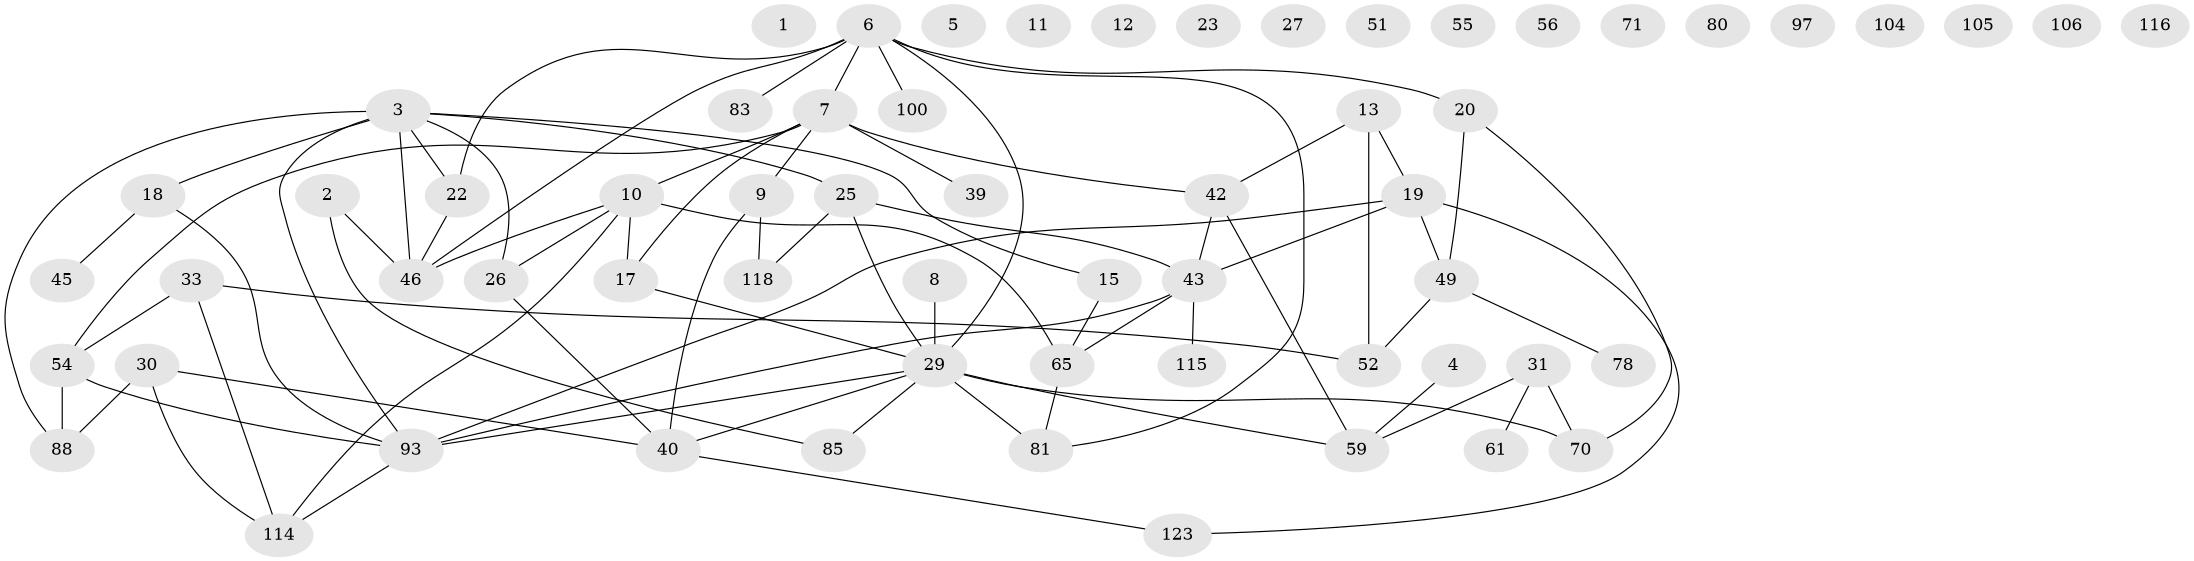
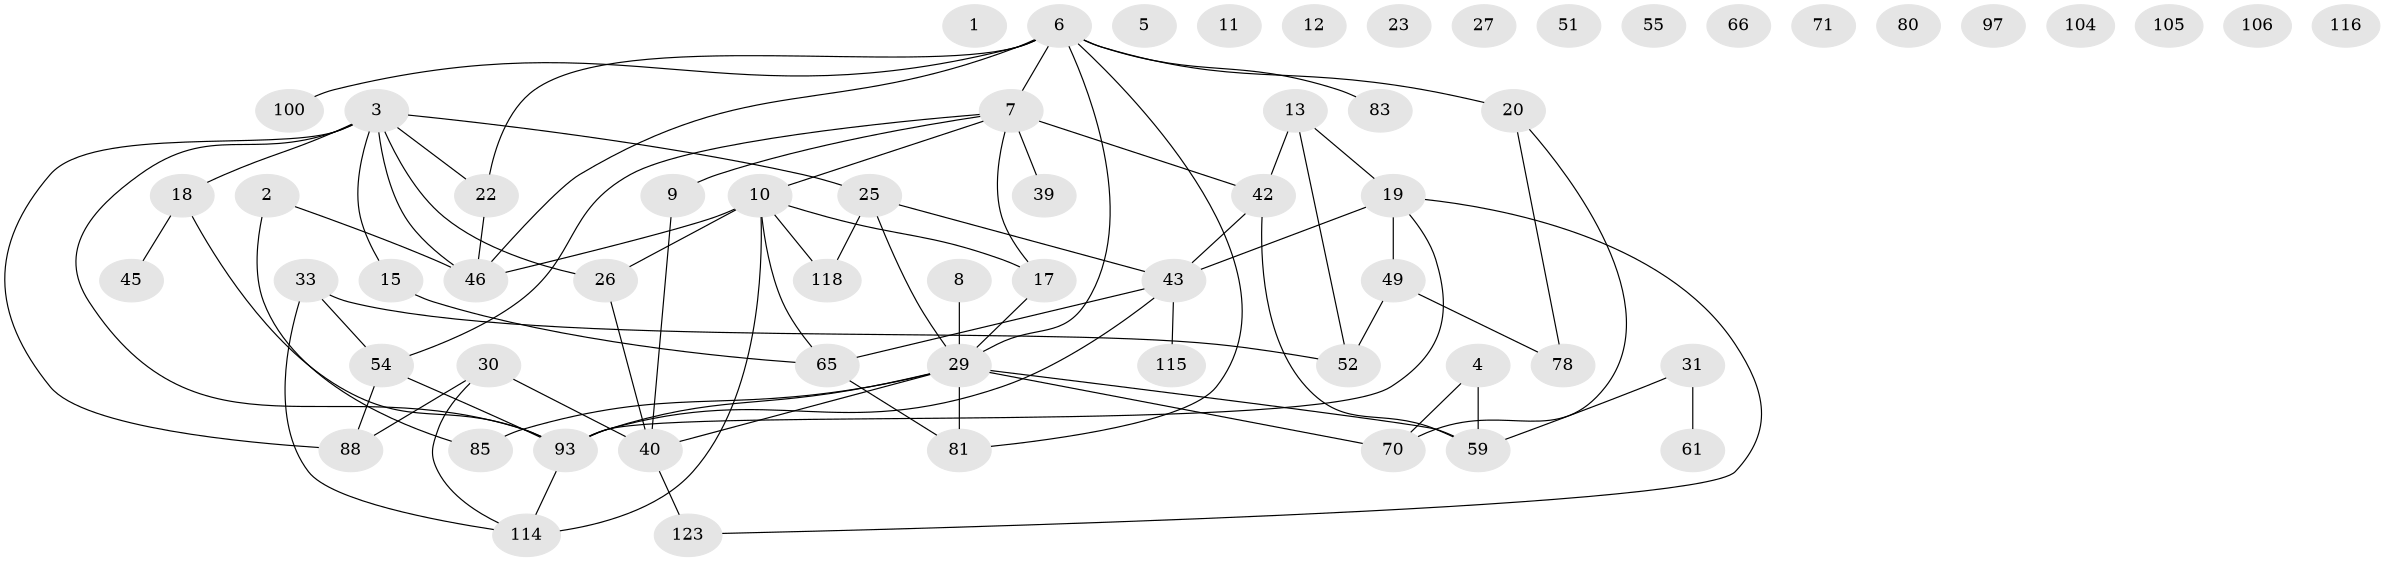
  graph {
    node [color=gray90 style=filled]
    1
    2 [super="+37+75"]
    46
    85
    3 [super="+14+99+111+119"]
    15 [super="+53"]
    18 [super="+87"]
    22 [super="+62"]
    25 [super="+58+95"]
    26 [super="+28+82"]
    88
    93 [super="+107"]
    65 [super="+86"]
    45
    29 [super="+35+72+73+98+108+122"]
    43 [super="+44+103+112"]
    118
    40 [super="+77+102"]
    114 [super="+120"]
    4 [super="+66"]
    59 [super="+68"]
    5
    6 [super="+38+41+76+89"]
    7 [super="+16+67"]
    20 [super="+63"]
    81 [super="+117"]
    83
    100
    9 [super="+84"]
    10 [super="+32+57+92"]
    17 [super="+60"]
    39 [super="+101"]
    42 [super="+74+91+121"]
    54 [super="+69"]
    49 [super="+113"]
    70 [super="+110"]
    115
    8 [super="+94"]
    123
    11 [super="+34+64"]
    12
    13 [super="+21+24"]
    19 [super="+79"]
    52 [super="+124"]
    78
    23
    27
    30 [super="+47+50+109"]
    31 [super="+36+48"]
    61
    33 [super="+90"]
    51
    55
-   56
+   56 [label=66]
    71
    80
    97
    104
    105
    106
    116
    2 -- 46
    2 -- 85
    3 -- 46
    3 -- 15
    3 -- 18
    3 -- 22
    3 -- 25
    3 -- 26
    3 -- 88
    3 -- 93
    15 -- 65
    18 -- 93
    18 -- 45
    22 -- 46
    25 -- 29
    25 -- 43
    25 -- 118
    26 -- 40
    93 -- 114
    65 -- 81
    29 -- 85
    29 -- 93
    29 -- 40
    29 -- 59
    29 -- 81 [weight=2]
    29 -- 70
    43 -- 93
    43 -- 65
    43 -- 115
    40 -- 123
    4 -- 59
    6 -- 46
    6 -- 22
    6 -- 29
    6 -- 7 [weight=2]
    6 -- 20 [weight=2]
    6 -- 81
    6 -- 83
    6 -- 100
    7 -- 9
    7 -- 10
    7 -- 17
    7 -- 39
    7 -- 42
    7 -- 54
-   20 -- 49
+   20 -- 78
    20 -- 70
    9 -- 40
    10 -- 46
    10 -- 26
    10 -- 65
-   9 -- 118
+   10 -- 118
    10 -- 114
    10 -- 17
    17 -- 29
    42 -- 43
    42 -- 59
    54 -- 88
    54 -- 93
    49 -- 52
    49 -- 78
    8 -- 29
    13 -- 42
    13 -- 19
    13 -- 52
    19 -- 93
    19 -- 43
    19 -- 49
    19 -- 123
    30 -- 88
    30 -- 40 [weight=2]
    30 -- 114
    31 -- 59
-   31 -- 70
+   4 -- 70
    31 -- 61
    33 -- 114
    33 -- 54
    33 -- 52
  }
